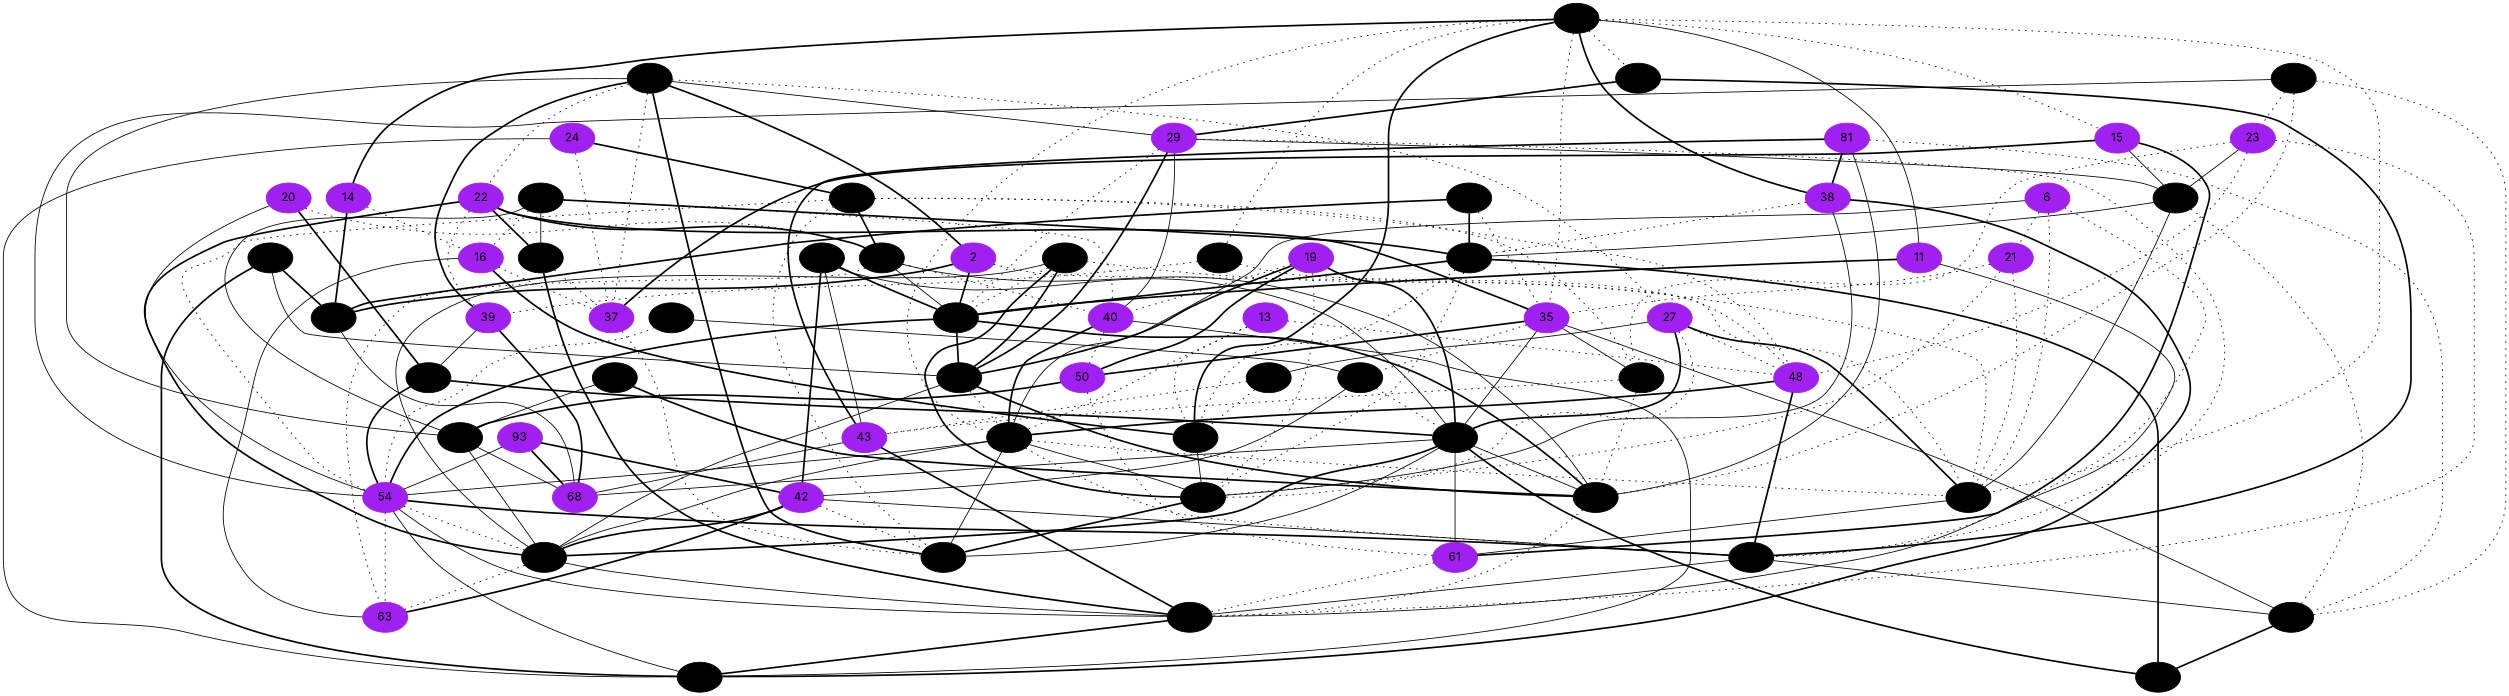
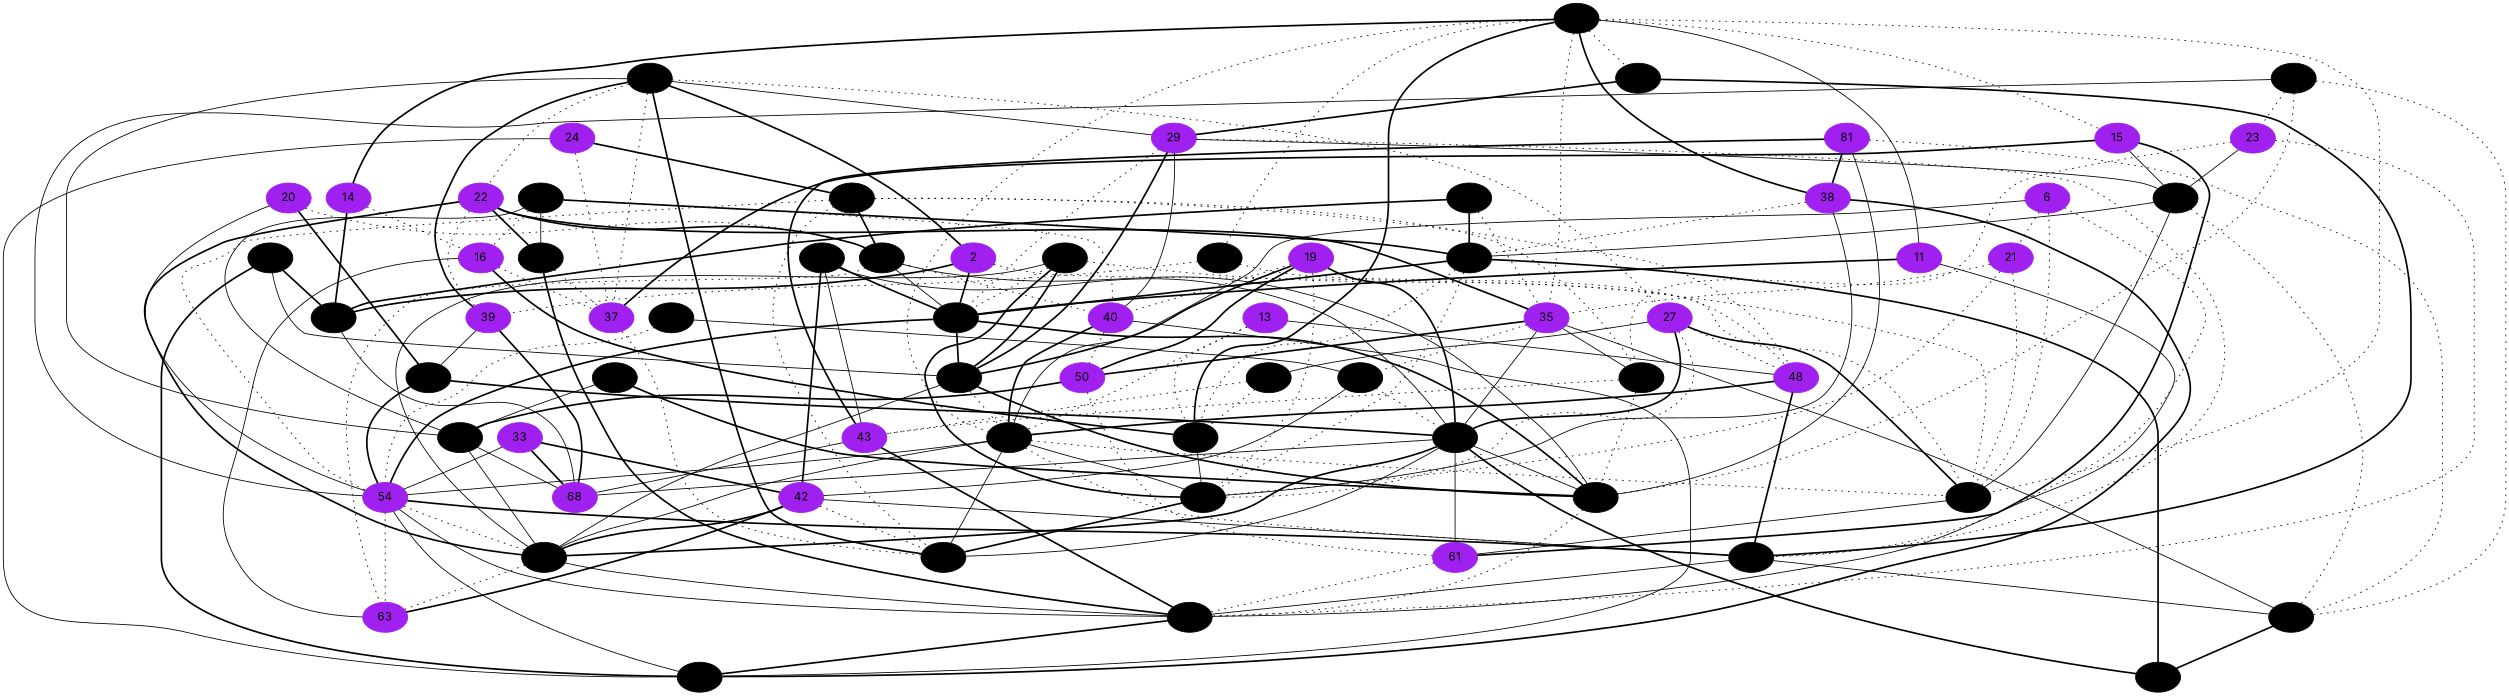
  graph {
    fontname=Inter
    node [color=black fontname=Inter style=filled]
    edge [fontname=Inter style=dotted weight=1.0]
    2 [color=purple]
    1
    22 [color=purple]
    27 [color=purple]
    29 [color=purple]
    37 [color=purple]
    39 [color=purple]
    55
    58
    47
    59
    66
    25
    62
    35 [color=purple]
    34
    53
    57
    48 [color=purple]
    30
    56
    40 [color=purple]
    49
    32
    51
    68 [color=purple]
    54 [color=purple]
    65
    61 [color=purple]
    3
    42 [color=purple]
    43 [color=purple]
    63 [color=purple]
    67
    64
    23 [color=purple]
    4
    60
    41
    69
    6 [color=purple]
    21 [color=purple]
    52
    7
    36
    8
    16 [color=purple]
    44
    46
    50 [color=purple]
    9
    10
    11 [color=purple]
    14 [color=purple]
    15 [color=purple]
    18
    26
    38 [color=purple]
    12
    13 [color=purple]
    17
    19 [color=purple]
    20 [color=purple]
    24 [color=purple]
    28
    n66 [color=purple label=81]
-   33 [color=purple label=93]
+   33 [color=purple]
    45
    2 -- 47 [style=bold]
    2 -- 59
    2 -- 66 [style=bold]
    1 -- 2 [style=bold]
    1 -- 22
    1 -- 27
    1 -- 29 [style=solid]
    1 -- 37
    1 -- 39 [style=bold]
    1 -- 55 [style=solid]
    1 -- 58 [style=bold]
    22 -- 39
    22 -- 25 [style=bold]
    22 -- 62 [style=bold]
    22 -- 35 [style=bold]
    22 -- 34 [style=bold]
    27 -- 59 [style=bold]
    27 -- 53 [style=bold]
    27 -- 57
    27 -- 48
    27 -- 30 [style=solid]
    29 -- 47
    29 -- 56
    29 -- 40 [style=solid]
    29 -- 49 [style=bold]
    29 -- 32 [style=solid]
    37 -- 58
    39 -- 51 [style=solid]
    39 -- 68 [style=bold]
    55 -- 62 [style=solid]
    55 -- 68 [style=solid]
    47 -- 49 [style=bold]
    47 -- 54 [style=bold]
    47 -- 65 [style=bold]
    59 -- 61 [style=solid]
    66 -- 68 [style=solid]
    25 -- 37
    25 -- 67 [style=bold]
    62 -- 63
    62 -- 67 [style=solid]
    35 -- 53 [style=solid weight=2.0]
    35 -- 60 [style=solid]
    35 -- 41 [style=solid]
    35 -- 36
    35 -- 50 [style=bold]
    34 -- 47 [style=solid]
    34 -- 40
    34 -- 65 [style=solid]
    34 -- 63
    53 -- 58 [style=solid]
    53 -- 62 [style=bold]
    53 -- 68 [style=solid]
    53 -- 65 [style=solid weight=2.0]
    53 -- 61 [style=solid]
    53 -- 64 [style=bold]
    57 -- 58 [style=bold weight=2.0]
    48 -- 56 [style=bold]
    48 -- 52 [style=bold]
    30 -- 43
    30 -- 46
    56 -- 67 [style=solid]
    56 -- 60 [style=solid]
    40 -- 69 [style=solid]
    40 -- 52 [style=bold]
    40 -- 50
    49 -- 62 [style=solid]
    49 -- 65 [style=bold]
    49 -- 52
    32 -- 59 [style=solid]
    32 -- 60
    32 -- 44 [style=solid]
    51 -- 53 [style=bold]
    51 -- 54 [style=bold]
    54 -- 62
    54 -- 56 [style=bold weight=2.0]
    54 -- 63
    54 -- 67 [style=solid]
    54 -- 69 [style=solid]
    65 -- 67
    61 -- 67
    3 -- 47 [style=bold]
    3 -- 53 [style=solid]
    3 -- 42 [style=bold]
    3 -- 43 [style=solid]
    42 -- 58
    42 -- 62 [style=bold]
    42 -- 56 [style=solid]
    42 -- 63 [style=bold]
    43 -- 68 [style=solid]
    43 -- 67 [style=bold]
    67 -- 69 [style=bold]
-   23 -- 48
    23 -- 32 [style=solid]
    23 -- 67
    23 -- 41
    4 -- 54 [style=solid]
    4 -- 65
    4 -- 23
    4 -- 60
    60 -- 64 [style=bold]
    41 -- 65
    41 -- 43
    6 -- 59
    6 -- 56
    6 -- 21
    6 -- 52 [style=solid]
    21 -- 59
    21 -- 35
    21 -- 57
    52 -- 58 [style=solid]
    52 -- 59
    52 -- 62 [style=solid]
    52 -- 57 [style=solid]
    52 -- 56
    52 -- 54 [style=solid]
    7 -- 54
    7 -- 36 [style=solid]
    36 -- 53
    36 -- 42 [style=solid]
    8 -- 55 [style=solid]
    8 -- 25 [style=solid]
    8 -- 40
    8 -- 16
    8 -- 44 [style=bold]
    16 -- 37
    16 -- 63 [style=solid]
    16 -- 46 [style=bold]
    44 -- 47 [style=bold]
    44 -- 57
    44 -- 64 [style=bold]
    44 -- 46
    46 -- 57 [style=solid]
    50 -- 55 [style=bold]
    50 -- 61
    9 -- 47
    9 -- 59
    9 -- 62 [style=solid]
    9 -- 57 [style=bold]
    9 -- 49 [style=bold]
    10 -- 59
    10 -- 35
    10 -- 52
    10 -- 46 [style=bold]
    10 -- 11 [style=solid]
    10 -- 14 [style=bold]
    10 -- 15
    10 -- 18
    10 -- 26
    10 -- 38 [style=bold]
    11 -- 47 [style=bold]
    11 -- 67 [style=solid]
    14 -- 66 [style=bold]
    14 -- 16
    15 -- 37 [style=bold]
    15 -- 32 [style=solid]
    15 -- 61 [style=bold]
    18 -- 39
    18 -- 48
    26 -- 29 [style=bold]
    26 -- 56 [style=bold]
    38 -- 57 [style=solid]
    38 -- 69 [style=bold]
    38 -- 44
    12 -- 66 [style=bold]
    12 -- 49 [style=solid]
    12 -- 69 [style=bold]
-   13 -- 48
+   13 -- 48 [style=solid]
    13 -- 52
    13 -- 46
    17 -- 66 [style=bold]
    17 -- 35
    17 -- 44 [style=bold]
    19 -- 53 [style=bold]
    19 -- 57
    19 -- 40
    19 -- 49 [style=bold]
    19 -- 50 [style=bold]
    20 -- 34
    20 -- 51 [style=bold]
    20 -- 54 [style=solid]
    24 -- 37
    24 -- 69 [style=solid]
    24 -- 28 [style=bold]
    28 -- 58
    28 -- 34 [style=bold]
    28 -- 48
    28 -- 54
    28 -- 41
    n66 -- 65 [style=solid]
    n66 -- 43 [style=bold]
    n66 -- 60
    n66 -- 38 [style=bold]
    33 -- 68 [style=bold]
    33 -- 54 [style=solid]
    33 -- 42 [style=bold]
    45 -- 55 [style=solid]
    45 -- 65 [style=bold]
  }
